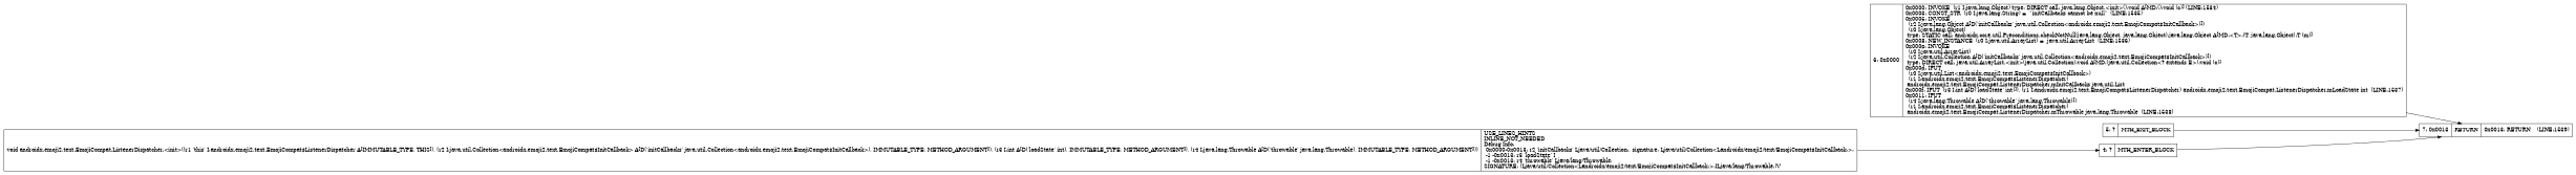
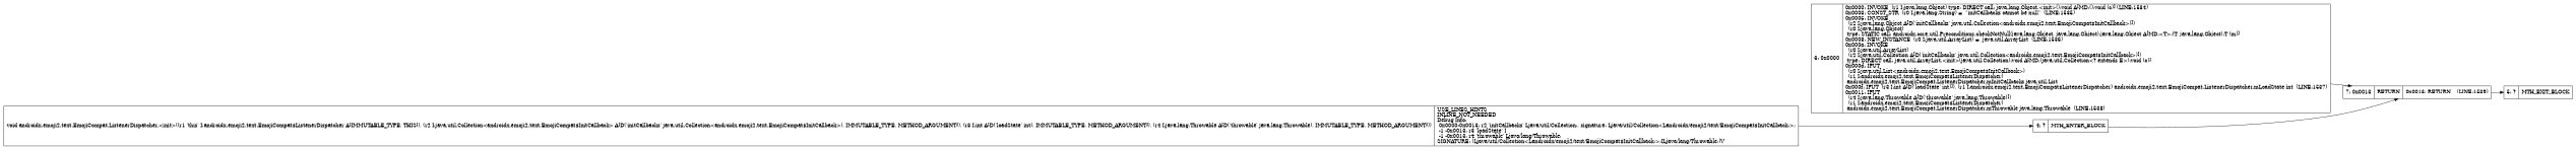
  digraph {
    rankdir=LR
    node [shape=record]
    n1 [label="{4\:\ ?|MTH_ENTER_BLOCK\l}"]
    n2 [label="{7\:\ 0x0013|RETURN\l|0x0013: RETURN    (LINE:1539)\l}"]
    n3 [label="{6\:\ 0x0000|0x0000: INVOKE  (r1 I:java.lang.Object) type: DIRECT call: java.lang.Object.\<init\>():void A[MD:():void (c)] (LINE:1534)\l0x0003: CONST_STR  (r0 I:java.lang.String) =  \"initCallbacks cannot be null\"  (LINE:1535)\l0x0005: INVOKE  \l  (r2 I:java.lang.Object A[D('initCallbacks' java.util.Collection\<androidx.emoji2.text.EmojiCompat$InitCallback\>)])\l  (r0 I:java.lang.Object)\l type: STATIC call: androidx.core.util.Preconditions.checkNotNull(java.lang.Object, java.lang.Object):java.lang.Object A[MD:\<T\>:(T, java.lang.Object):T (m)]\l0x0008: NEW_INSTANCE  (r0 I:java.util.ArrayList) =  java.util.ArrayList  (LINE:1536)\l0x000a: INVOKE  \l  (r0 I:java.util.ArrayList)\l  (r2 I:java.util.Collection A[D('initCallbacks' java.util.Collection\<androidx.emoji2.text.EmojiCompat$InitCallback\>)])\l type: DIRECT call: java.util.ArrayList.\<init\>(java.util.Collection):void A[MD:(java.util.Collection\<? extends E\>):void (c)]\l0x000d: IPUT  \l  (r0 I:java.util.List\<androidx.emoji2.text.EmojiCompat$InitCallback\>)\l  (r1 I:androidx.emoji2.text.EmojiCompat$ListenerDispatcher)\l androidx.emoji2.text.EmojiCompat.ListenerDispatcher.mInitCallbacks java.util.List \l0x000f: IPUT  (r3 I:int A[D('loadState' int)]), (r1 I:androidx.emoji2.text.EmojiCompat$ListenerDispatcher) androidx.emoji2.text.EmojiCompat.ListenerDispatcher.mLoadState int  (LINE:1537)\l0x0011: IPUT  \l  (r4 I:java.lang.Throwable A[D('throwable' java.lang.Throwable)])\l  (r1 I:androidx.emoji2.text.EmojiCompat$ListenerDispatcher)\l androidx.emoji2.text.EmojiCompat.ListenerDispatcher.mThrowable java.lang.Throwable  (LINE:1538)\l}"]
    n4 [label="{5\:\ ?|MTH_EXIT_BLOCK\l}"]
    n5 [label="{void androidx.emoji2.text.EmojiCompat.ListenerDispatcher.\<init\>((r1 'this' I:androidx.emoji2.text.EmojiCompat$ListenerDispatcher A[IMMUTABLE_TYPE, THIS]), (r2 I:java.util.Collection\<androidx.emoji2.text.EmojiCompat$InitCallback\> A[D('initCallbacks' java.util.Collection\<androidx.emoji2.text.EmojiCompat$InitCallback\>), IMMUTABLE_TYPE, METHOD_ARGUMENT]), (r3 I:int A[D('loadState' int), IMMUTABLE_TYPE, METHOD_ARGUMENT]), (r4 I:java.lang.Throwable A[D('throwable' java.lang.Throwable), IMMUTABLE_TYPE, METHOD_ARGUMENT]))  | USE_LINES_HINTS\lINLINE_NOT_NEEDED\lDebug Info:\l  0x0000\-0x0013: r2 'initCallbacks' Ljava\/util\/Collection;, signature: Ljava\/util\/Collection\<Landroidx\/emoji2\/text\/EmojiCompat$InitCallback;\>;\l  \-1 \-0x0013: r3 'loadState' I\l  \-1 \-0x0013: r4 'throwable' Ljava\/lang\/Throwable;\lSIGNATURE: (Ljava\/util\/Collection\<Landroidx\/emoji2\/text\/EmojiCompat$InitCallback;\>;ILjava\/lang\/Throwable;)V\l}"]
    n1 -> n2
-   n4 -> n2
+   n2 -> n4
    n3 -> n2
    n5 -> n1
  }
